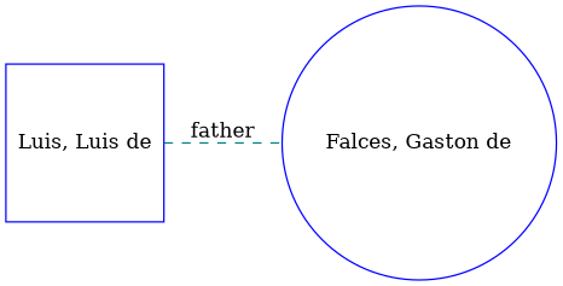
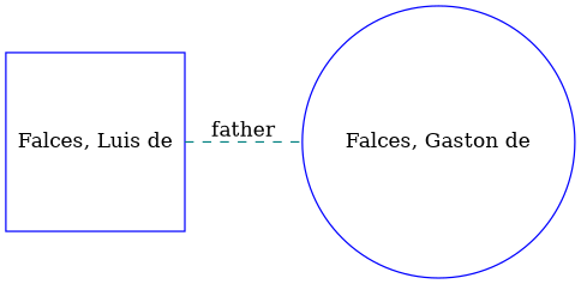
  digraph {
    rankdir=LR
    node [color=blue regular=1]
    n1 [label="Falces, Gaston de" shape=circle]
-   n2 [label="Luis, Luis de" shape=box]
+   n2 [label="Falces, Luis de" shape=box]
    n2 -> n1 [arrowsize=0.0 dir=none label=father color=teal style=dashed]
  }
